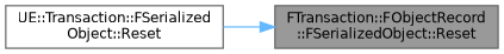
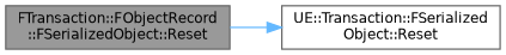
  digraph {
    rankdir=LR
    node [fontname=Helvetica fontsize=10 shape=box style=filled]
    n1 [color=gray40 fillcolor=grey60 fontcolor=black height=0.2 label="FTransaction::FObjectRecord\l::FSerializedObject::Reset" width=0.4]
    n2 [color=grey40 fillcolor=white height=0.2 label="UE::Transaction::FSerialized\lObject::Reset" width=0.4]
-   n2 -> n1 [color=steelblue1 fontname=Helvetica fontsize=10 labelfontname=Helvetica labelfontsize=10 style=solid]
+   n1 -> n2 [color=steelblue1 fontname=Helvetica fontsize=10 labelfontname=Helvetica labelfontsize=10 style=solid]
  }
